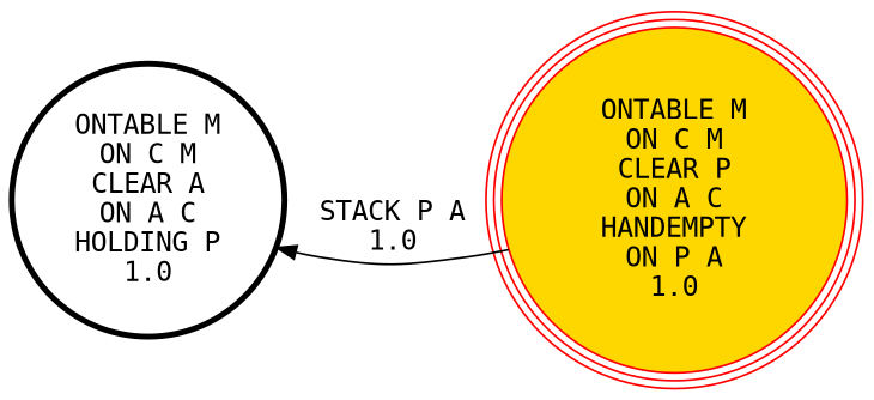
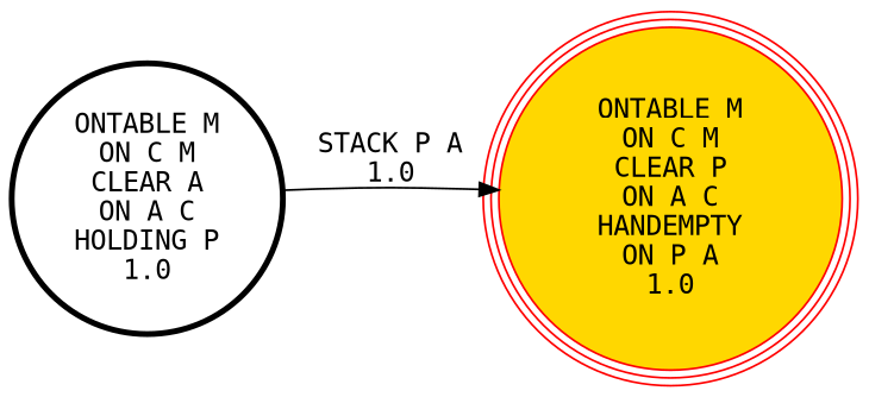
  digraph {
    rankdir=LR
    fontname="DejaVu Sans Mono"
    node [shape=circle fontname="DejaVu Sans Mono"]
    "ONTABLE M\nON C M\nCLEAR A\nON A C\nHOLDING P\n1.0\n" [penwidth=3]
    "ONTABLE M\nON C M\nCLEAR P\nON A C\nHANDEMPTY\nON P A\n1.0\n" [color=red fillcolor=gold peripheries=3 style=filled]
-   "ONTABLE M\nON C M\nCLEAR P\nON A C\nHANDEMPTY\nON P A\n1.0\n" -> "ONTABLE M\nON C M\nCLEAR A\nON A C\nHOLDING P\n1.0\n" [label="STACK P A\n1.0\n" fontname="DejaVu Sans Mono"]
+   "ONTABLE M\nON C M\nCLEAR A\nON A C\nHOLDING P\n1.0\n" -> "ONTABLE M\nON C M\nCLEAR P\nON A C\nHANDEMPTY\nON P A\n1.0\n" [label="STACK P A\n1.0\n" fontname="DejaVu Sans Mono"]
  }
